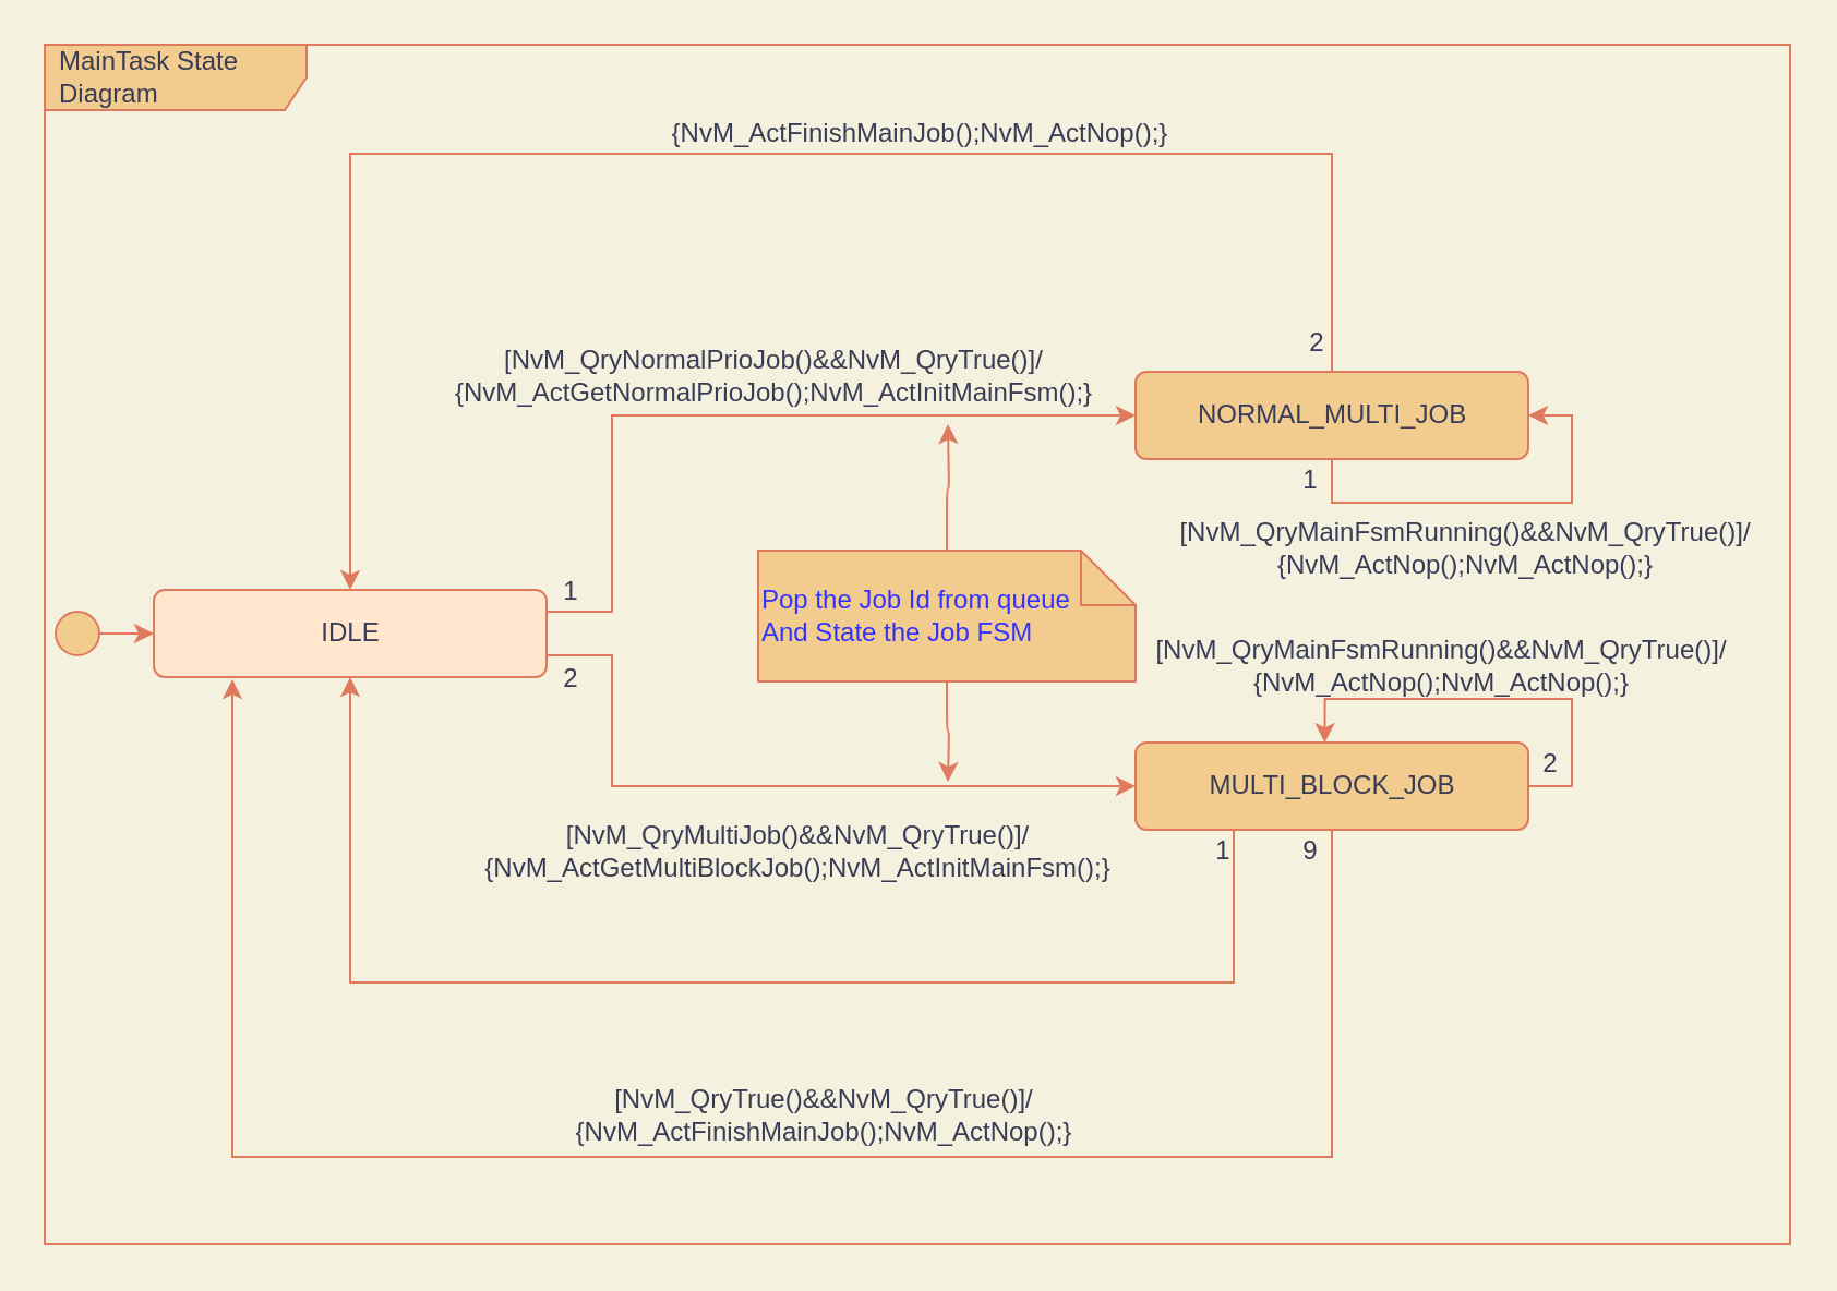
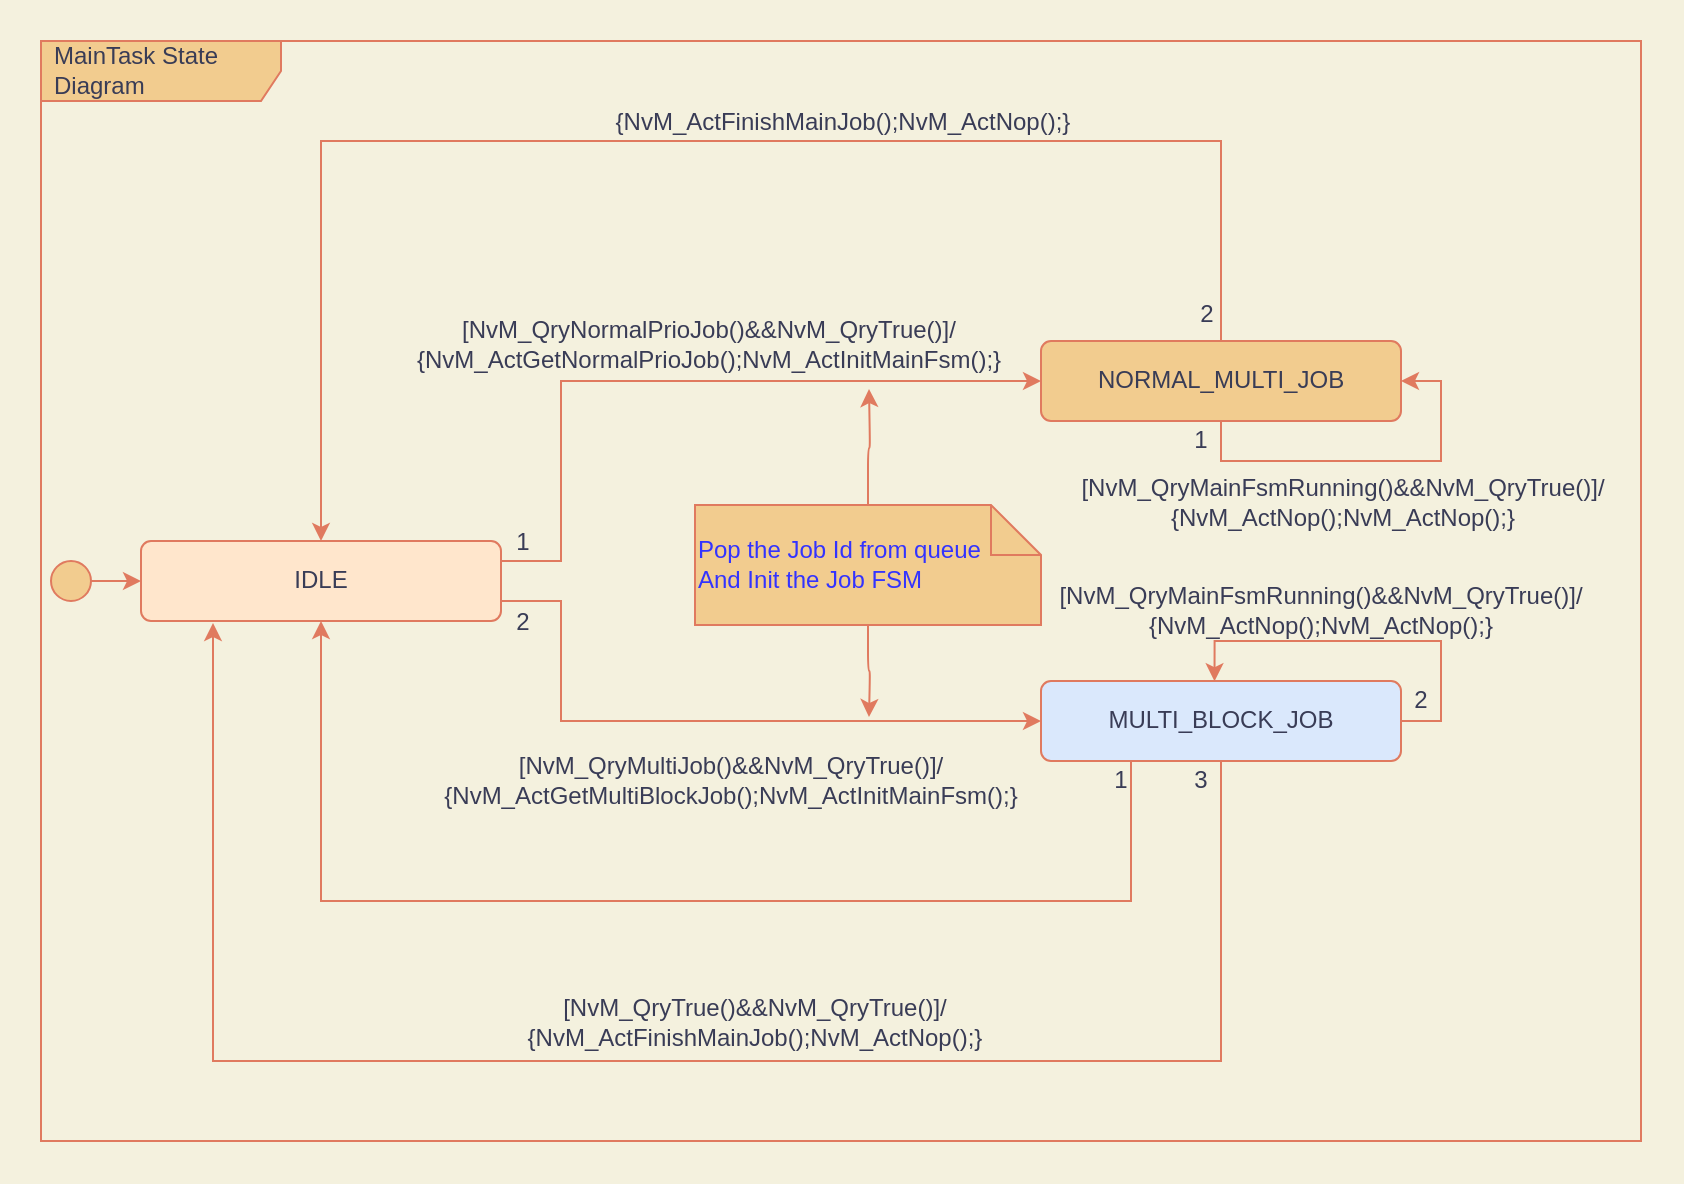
  <mxCell id="0" />
  <mxCell id="1" parent="0" />
  <mxCell id="2" value="MainTask State Diagram" style="shape=umlFrame;whiteSpace=wrap;html=1;width=120;height=30;boundedLbl=1;verticalAlign=middle;align=left;spacingLeft=5;fontSize=12;fillColor=#F2CC8F;strokeColor=#E07A5F;fontColor=#393C56;" parent="1" vertex="1"><mxGeometry x="20" y="20" width="800" height="550" as="geometry" /></mxCell>
  <mxCell id="3" style="edgeStyle=orthogonalEdgeStyle;rounded=0;orthogonalLoop=1;jettySize=auto;html=1;exitX=0.5;exitY=0;exitDx=0;exitDy=0;entryX=0.5;entryY=0;entryDx=0;entryDy=0;fontSize=12;fillColor=#F2CC8F;strokeColor=#E07A5F;fontColor=#393C56;labelBackgroundColor=#F4F1DE;" parent="1" source="6" target="17" edge="1"><mxGeometry relative="1" as="geometry"><Array as="points"><mxPoint x="610" y="70" /><mxPoint x="160" y="70" /></Array></mxGeometry></mxCell>
  <mxCell id="4" value="&lt;div&gt;{NvM_ActFinishMainJob();NvM_ActNop();}&lt;/div&gt;" style="edgeLabel;html=1;align=center;verticalAlign=middle;resizable=0;points=[];fontSize=12;fontColor=#393C56;labelBackgroundColor=#F4F1DE;" parent="3" vertex="1" connectable="0"><mxGeometry x="-0.213" relative="1" as="geometry"><mxPoint x="5" y="-10" as="offset" /></mxGeometry></mxCell>
  <mxCell id="5" value="2" style="edgeLabel;html=1;align=center;verticalAlign=middle;resizable=0;points=[];fontSize=12;fontColor=#393C56;labelBackgroundColor=#F4F1DE;" parent="3" vertex="1" connectable="0"><mxGeometry x="-0.963" y="2" relative="1" as="geometry"><mxPoint x="-6" as="offset" /></mxGeometry></mxCell>
  <mxCell id="6" value="NORMAL_MULTI_JOB" style="html=1;align=center;verticalAlign=middle;rounded=1;absoluteArcSize=1;arcSize=10;dashed=0;fillColor=#F2CC8F;strokeColor=#E07A5F;fontColor=#393C56;" parent="1" vertex="1"><mxGeometry x="520" y="170" width="180" height="40" as="geometry" /></mxCell>
  <mxCell id="7" style="edgeStyle=orthogonalEdgeStyle;rounded=0;orthogonalLoop=1;jettySize=auto;html=1;exitX=0.25;exitY=1;exitDx=0;exitDy=0;entryX=0.5;entryY=1;entryDx=0;entryDy=0;fontSize=12;fillColor=#F2CC8F;strokeColor=#E07A5F;fontColor=#393C56;labelBackgroundColor=#F4F1DE;" parent="1" source="10" target="17" edge="1"><mxGeometry relative="1" as="geometry"><Array as="points"><mxPoint x="565" y="450" /><mxPoint x="160" y="450" /></Array></mxGeometry></mxCell>
  <mxCell id="8" style="edgeStyle=orthogonalEdgeStyle;rounded=0;orthogonalLoop=1;jettySize=auto;html=1;exitX=0.5;exitY=1;exitDx=0;exitDy=0;entryX=0.2;entryY=1.025;entryDx=0;entryDy=0;entryPerimeter=0;fontSize=12;fillColor=#F2CC8F;strokeColor=#E07A5F;fontColor=#393C56;labelBackgroundColor=#F4F1DE;" parent="1" source="10" target="17" edge="1"><mxGeometry relative="1" as="geometry"><Array as="points"><mxPoint x="610" y="530" /><mxPoint x="106" y="530" /></Array></mxGeometry></mxCell>
  <mxCell id="9" value="&lt;div&gt;[NvM_QryTrue()&amp;amp;&amp;amp;NvM_QryTrue()]/&lt;/div&gt;&lt;div&gt;{NvM_ActFinishMainJob();NvM_ActNop();}&lt;/div&gt;" style="edgeLabel;html=1;align=center;verticalAlign=middle;resizable=0;points=[];fontSize=12;fontColor=#393C56;labelBackgroundColor=#F4F1DE;" parent="8" vertex="1" connectable="0"><mxGeometry x="-0.12" y="-2" relative="1" as="geometry"><mxPoint y="-18" as="offset" /></mxGeometry></mxCell>
- <mxCell id="10" value="MULTI_BLOCK_JOB" style="html=1;align=center;verticalAlign=middle;rounded=1;absoluteArcSize=1;arcSize=10;dashed=0;fillColor=#F2CC8F;strokeColor=#E07A5F;fontColor=#393C56;" parent="1" vertex="1"><mxGeometry x="520" y="340" width="180" height="40" as="geometry" /></mxCell>
+ <mxCell id="10" value="MULTI_BLOCK_JOB" style="html=1;align=center;verticalAlign=middle;rounded=1;absoluteArcSize=1;arcSize=10;dashed=0;fillColor=#dae8fc;strokeColor=#E07A5F;fontColor=#393C56;" parent="1" vertex="1"><mxGeometry x="520" y="340" width="180" height="40" as="geometry" /></mxCell>
  <mxCell id="11" style="edgeStyle=orthogonalEdgeStyle;rounded=0;orthogonalLoop=1;jettySize=auto;html=1;exitX=1;exitY=0.25;exitDx=0;exitDy=0;entryX=0;entryY=0.5;entryDx=0;entryDy=0;fontSize=12;fillColor=#F2CC8F;strokeColor=#E07A5F;fontColor=#393C56;labelBackgroundColor=#F4F1DE;" parent="1" source="17" target="6" edge="1"><mxGeometry relative="1" as="geometry"><Array as="points"><mxPoint x="280" y="280" /><mxPoint x="280" y="190" /></Array></mxGeometry></mxCell>
  <mxCell id="12" value="&lt;div&gt;[NvM_QryNormalPrioJob()&amp;amp;&amp;amp;NvM_QryTrue()]/&lt;br&gt;&lt;/div&gt;&lt;div&gt;{NvM_ActGetNormalPrioJob();NvM_ActInitMainFsm();}&lt;/div&gt;" style="edgeLabel;html=1;align=center;verticalAlign=middle;resizable=0;points=[];fontSize=12;fontColor=#393C56;labelBackgroundColor=#F4F1DE;" parent="11" vertex="1" connectable="0"><mxGeometry x="0.348" relative="1" as="geometry"><mxPoint x="-50" y="-19" as="offset" /></mxGeometry></mxCell>
  <mxCell id="13" value="1" style="edgeLabel;html=1;align=center;verticalAlign=middle;resizable=0;points=[];fontSize=12;fontColor=#393C56;labelBackgroundColor=#F4F1DE;" parent="11" vertex="1" connectable="0"><mxGeometry x="-0.856" relative="1" as="geometry"><mxPoint x="-16" y="-10" as="offset" /></mxGeometry></mxCell>
  <mxCell id="14" style="edgeStyle=orthogonalEdgeStyle;rounded=0;orthogonalLoop=1;jettySize=auto;html=1;exitX=1;exitY=0.75;exitDx=0;exitDy=0;entryX=0;entryY=0.5;entryDx=0;entryDy=0;fontSize=12;fillColor=#F2CC8F;strokeColor=#E07A5F;fontColor=#393C56;labelBackgroundColor=#F4F1DE;" parent="1" source="17" target="10" edge="1"><mxGeometry relative="1" as="geometry"><Array as="points"><mxPoint x="280" y="300" /><mxPoint x="280" y="360" /></Array></mxGeometry></mxCell>
  <mxCell id="15" value="&lt;div&gt;&lt;br&gt;&lt;/div&gt;&lt;div&gt;[NvM_QryMultiJob()&amp;amp;&amp;amp;NvM_QryTrue()]/&lt;/div&gt;&lt;div&gt;{NvM_ActGetMultiBlockJob();NvM_ActInitMainFsm();}&lt;/div&gt;" style="edgeLabel;html=1;align=center;verticalAlign=middle;resizable=0;points=[];fontSize=12;fontColor=#393C56;labelBackgroundColor=#F4F1DE;" parent="14" vertex="1" connectable="0"><mxGeometry x="-0.018" y="-1" relative="1" as="geometry"><mxPoint x="12" y="21" as="offset" /></mxGeometry></mxCell>
  <mxCell id="16" value="2" style="edgeLabel;html=1;align=center;verticalAlign=middle;resizable=0;points=[];fontSize=12;fontColor=#393C56;labelBackgroundColor=#F4F1DE;" parent="14" vertex="1" connectable="0"><mxGeometry x="-0.836" relative="1" as="geometry"><mxPoint x="-17" y="10" as="offset" /></mxGeometry></mxCell>
  <mxCell id="17" value="IDLE" style="html=1;align=center;verticalAlign=middle;rounded=1;absoluteArcSize=1;arcSize=10;dashed=0;fillColor=#ffe6cc;strokeColor=#E07A5F;fontColor=#393C56;" parent="1" vertex="1"><mxGeometry x="70" y="270" width="180" height="40" as="geometry" /></mxCell>
  <mxCell id="18" style="edgeStyle=orthogonalEdgeStyle;rounded=0;orthogonalLoop=1;jettySize=auto;html=1;exitX=0.5;exitY=1;exitDx=0;exitDy=0;entryX=1;entryY=0.5;entryDx=0;entryDy=0;fontSize=12;fillColor=#F2CC8F;strokeColor=#E07A5F;fontColor=#393C56;labelBackgroundColor=#F4F1DE;" parent="1" source="6" target="6" edge="1"><mxGeometry relative="1" as="geometry" /></mxCell>
  <mxCell id="19" value="&lt;div&gt;[NvM_QryMainFsmRunning()&amp;amp;&amp;amp;NvM_QryTrue()]/&lt;/div&gt;&lt;div&gt;{NvM_ActNop();NvM_ActNop();}&lt;/div&gt;" style="edgeLabel;html=1;align=center;verticalAlign=middle;resizable=0;points=[];fontSize=12;fontColor=#393C56;labelBackgroundColor=#F4F1DE;" parent="18" vertex="1" connectable="0"><mxGeometry x="-0.4" y="-3" relative="1" as="geometry"><mxPoint x="23" y="17" as="offset" /></mxGeometry></mxCell>
  <mxCell id="20" value="1" style="text;html=1;align=center;verticalAlign=middle;resizable=0;points=[];autosize=1;strokeColor=none;fontSize=12;fontColor=#393C56;" parent="1" vertex="1"><mxGeometry x="590" y="210" width="20" height="20" as="geometry" /></mxCell>
  <mxCell id="21" style="edgeStyle=orthogonalEdgeStyle;rounded=0;orthogonalLoop=1;jettySize=auto;html=1;exitX=1;exitY=0.5;exitDx=0;exitDy=0;entryX=0.482;entryY=0.003;entryDx=0;entryDy=0;entryPerimeter=0;fontSize=12;fillColor=#F2CC8F;strokeColor=#E07A5F;fontColor=#393C56;labelBackgroundColor=#F4F1DE;" parent="1" source="10" target="10" edge="1"><mxGeometry relative="1" as="geometry"><Array as="points"><mxPoint x="720" y="360" /><mxPoint x="720" y="320" /><mxPoint x="607" y="320" /></Array></mxGeometry></mxCell>
  <mxCell id="22" value="&lt;div&gt;[NvM_QryMainFsmRunning()&amp;amp;&amp;amp;NvM_QryTrue()]/&lt;/div&gt;&lt;div&gt;{NvM_ActNop();NvM_ActNop();}&lt;/div&gt;" style="text;html=1;align=center;verticalAlign=middle;resizable=0;points=[];autosize=1;strokeColor=none;fontSize=12;fontColor=#393C56;" parent="1" vertex="1"><mxGeometry x="520" y="290" width="280" height="30" as="geometry" /></mxCell>
  <mxCell id="23" value="1" style="text;html=1;align=center;verticalAlign=middle;resizable=0;points=[];autosize=1;strokeColor=none;fontSize=12;fontColor=#393C56;" parent="1" vertex="1"><mxGeometry x="550" y="380" width="20" height="20" as="geometry" /></mxCell>
- <mxCell id="24" value="9" style="text;html=1;align=center;verticalAlign=middle;resizable=0;points=[];autosize=1;strokeColor=none;fontSize=12;fontColor=#393C56;" parent="1" vertex="1"><mxGeometry x="590" y="380" width="20" height="20" as="geometry" /></mxCell>
+ <mxCell id="24" value="3" style="text;html=1;align=center;verticalAlign=middle;resizable=0;points=[];autosize=1;strokeColor=none;fontSize=12;fontColor=#393C56;" parent="1" vertex="1"><mxGeometry x="590" y="380" width="20" height="20" as="geometry" /></mxCell>
  <mxCell id="25" value="2" style="text;html=1;align=center;verticalAlign=middle;resizable=0;points=[];autosize=1;strokeColor=none;fontSize=12;fontColor=#393C56;" parent="1" vertex="1"><mxGeometry x="700" y="340" width="20" height="20" as="geometry" /></mxCell>
  <mxCell id="26" style="edgeStyle=orthogonalEdgeStyle;curved=0;rounded=1;sketch=0;orthogonalLoop=1;jettySize=auto;html=1;exitX=1;exitY=0.5;exitDx=0;exitDy=0;entryX=0;entryY=0.5;entryDx=0;entryDy=0;fontColor=#393C56;strokeColor=#E07A5F;fillColor=#F2CC8F;" parent="1" source="27" target="17" edge="1"><mxGeometry relative="1" as="geometry" /></mxCell>
  <mxCell id="27" value="" style="ellipse;html=1;labelPosition=left;verticalLabelPosition=bottom;spacingBottom=10;align=right;verticalAlign=bottom;resizable=0;rounded=0;sketch=0;fontColor=#393C56;strokeColor=#E07A5F;fillColor=#F2CC8F;" parent="1" vertex="1"><mxGeometry x="25" y="280" width="20" height="20" as="geometry" /></mxCell>
  <mxCell id="28" style="edgeStyle=orthogonalEdgeStyle;curved=0;rounded=1;sketch=0;orthogonalLoop=1;jettySize=auto;html=1;exitX=0.5;exitY=0;exitDx=0;exitDy=0;exitPerimeter=0;fontColor=#393C56;strokeColor=#E07A5F;fillColor=#F2CC8F;" parent="1" source="30" edge="1"><mxGeometry relative="1" as="geometry"><mxPoint x="434" y="194" as="targetPoint" /></mxGeometry></mxCell>
  <mxCell id="29" style="edgeStyle=orthogonalEdgeStyle;curved=0;rounded=1;sketch=0;orthogonalLoop=1;jettySize=auto;html=1;exitX=0.5;exitY=1;exitDx=0;exitDy=0;exitPerimeter=0;fontColor=#393C56;strokeColor=#E07A5F;fillColor=#F2CC8F;" parent="1" source="30" edge="1"><mxGeometry relative="1" as="geometry"><mxPoint x="434" y="358" as="targetPoint" /></mxGeometry></mxCell>
- <mxCell id="30" value="&lt;span&gt;Pop the Job Id from queue&lt;br&gt;And State the Job FSM&lt;/span&gt;" style="shape=note2;boundedLbl=1;whiteSpace=wrap;html=1;size=25;verticalAlign=middle;align=left;rounded=0;sketch=0;strokeColor=#E07A5F;fillColor=#F2CC8F;labelBackgroundColor=none;fontColor=#3333FF;" parent="1" vertex="1"><mxGeometry x="347" y="252" width="173" height="60" as="geometry" /></mxCell>
+ <mxCell id="30" value="&lt;span&gt;Pop the Job Id from queue&lt;br&gt;And Init the Job FSM&lt;/span&gt;" style="shape=note2;boundedLbl=1;whiteSpace=wrap;html=1;size=25;verticalAlign=middle;align=left;rounded=0;sketch=0;strokeColor=#E07A5F;fillColor=#F2CC8F;labelBackgroundColor=none;fontColor=#3333FF;" parent="1" vertex="1"><mxGeometry x="347" y="252" width="173" height="60" as="geometry" /></mxCell>
